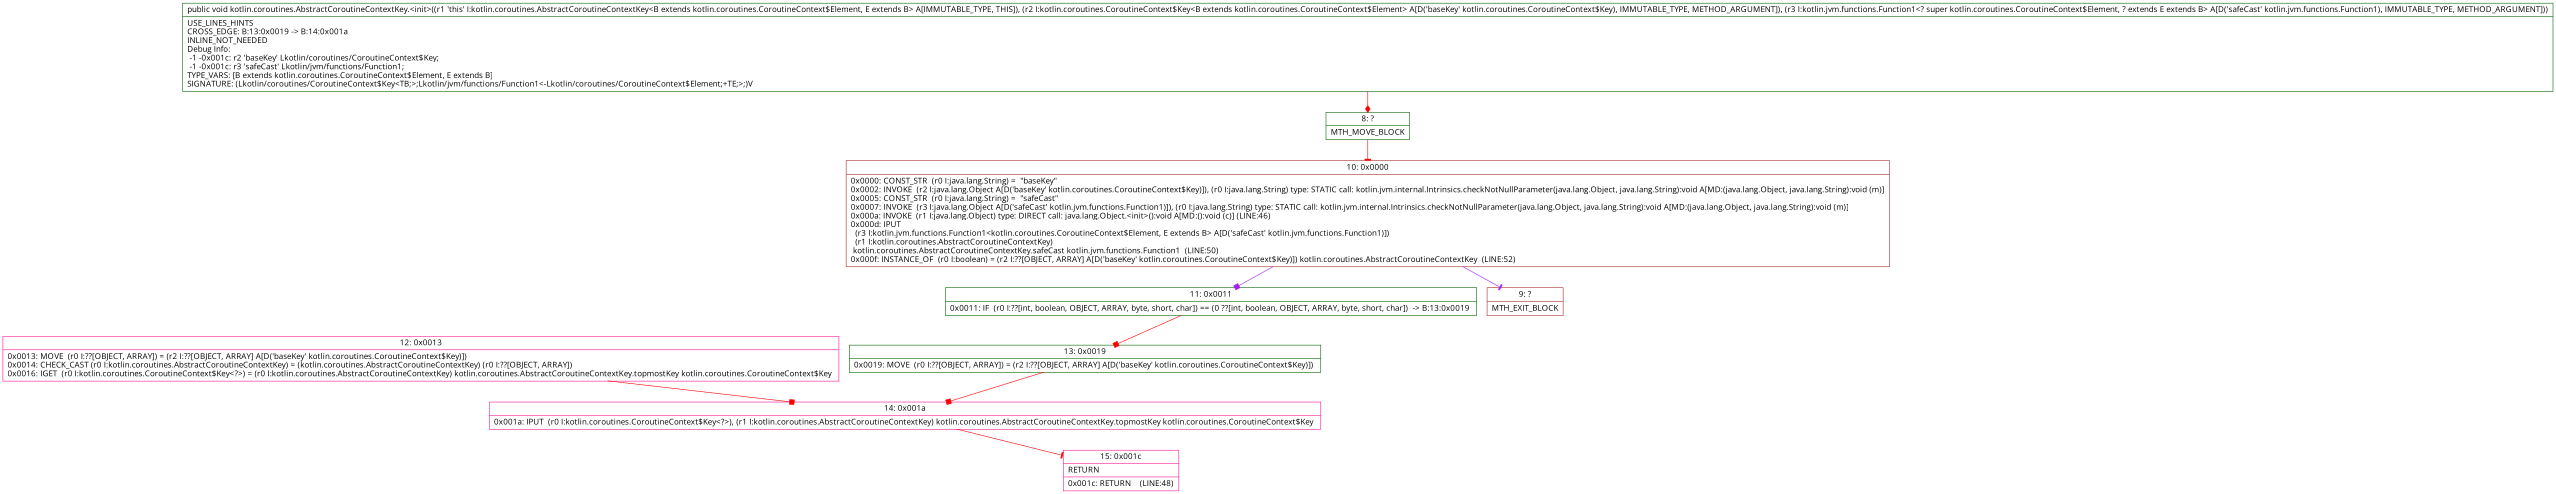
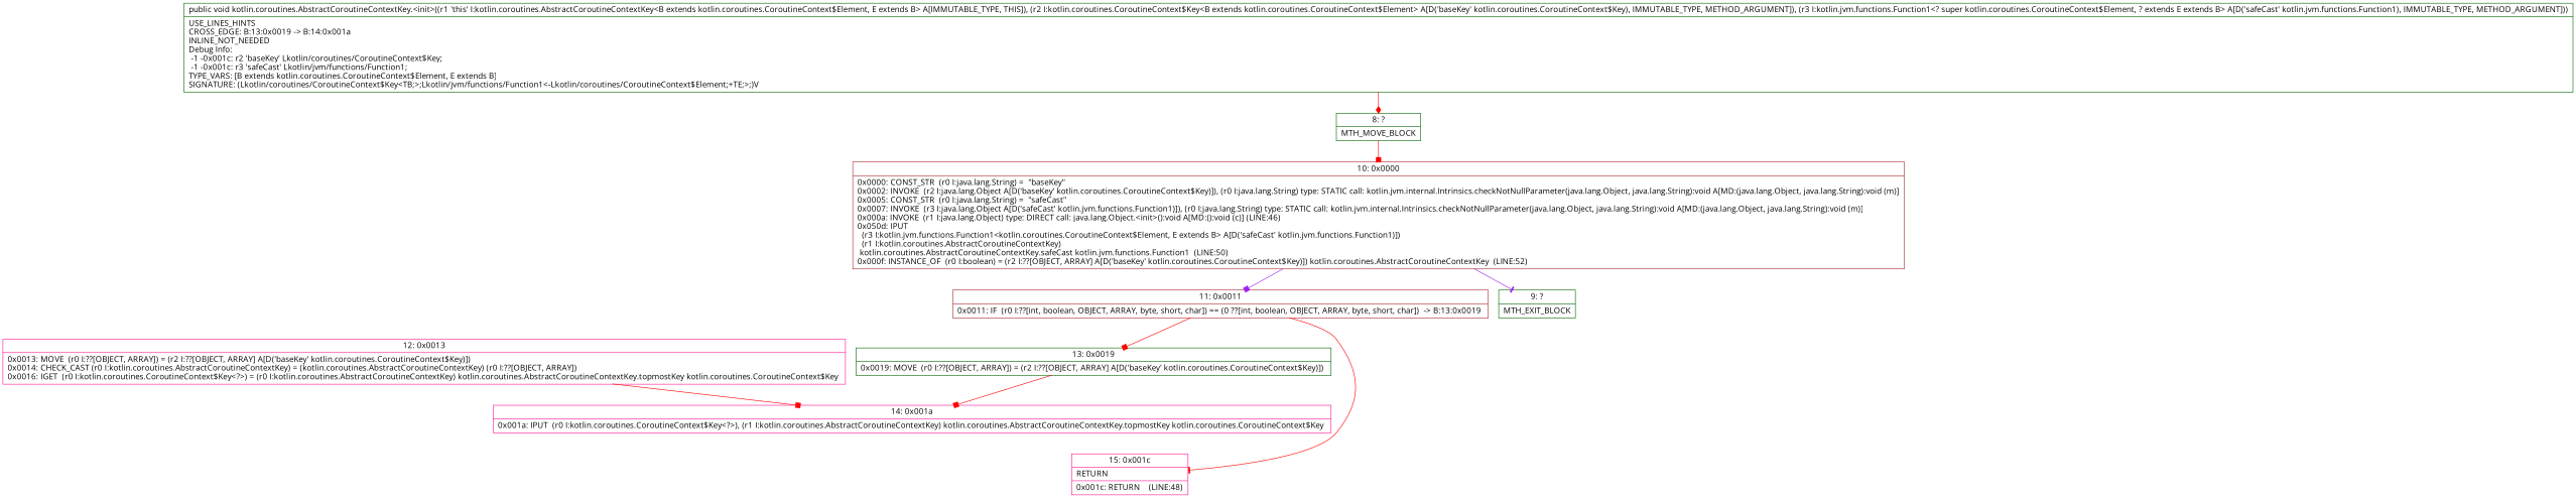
  digraph {
    fontname="Open Sans"
    node [color=darkgreen fontname="Open Sans" shape=record]
    edge [arrowhead=box color=red fontname="Open Sans"]
    n1 [label="{8\:\ ?|MTH_MOVE_BLOCK\l}"]
-   n2 [color=brown label="{10\:\ 0x0000|0x0000: CONST_STR  (r0 I:java.lang.String) =  \"baseKey\" \l0x0002: INVOKE  (r2 I:java.lang.Object A[D('baseKey' kotlin.coroutines.CoroutineContext$Key)]), (r0 I:java.lang.String) type: STATIC call: kotlin.jvm.internal.Intrinsics.checkNotNullParameter(java.lang.Object, java.lang.String):void A[MD:(java.lang.Object, java.lang.String):void (m)]\l0x0005: CONST_STR  (r0 I:java.lang.String) =  \"safeCast\" \l0x0007: INVOKE  (r3 I:java.lang.Object A[D('safeCast' kotlin.jvm.functions.Function1)]), (r0 I:java.lang.String) type: STATIC call: kotlin.jvm.internal.Intrinsics.checkNotNullParameter(java.lang.Object, java.lang.String):void A[MD:(java.lang.Object, java.lang.String):void (m)]\l0x000a: INVOKE  (r1 I:java.lang.Object) type: DIRECT call: java.lang.Object.\<init\>():void A[MD:():void (c)] (LINE:46)\l0x000d: IPUT  \l  (r3 I:kotlin.jvm.functions.Function1\<kotlin.coroutines.CoroutineContext$Element, E extends B\> A[D('safeCast' kotlin.jvm.functions.Function1)])\l  (r1 I:kotlin.coroutines.AbstractCoroutineContextKey)\l kotlin.coroutines.AbstractCoroutineContextKey.safeCast kotlin.jvm.functions.Function1  (LINE:50)\l0x000f: INSTANCE_OF  (r0 I:boolean) = (r2 I:??[OBJECT, ARRAY] A[D('baseKey' kotlin.coroutines.CoroutineContext$Key)]) kotlin.coroutines.AbstractCoroutineContextKey  (LINE:52)\l}"]
-   n3 [label="{11\:\ 0x0011|0x0011: IF  (r0 I:??[int, boolean, OBJECT, ARRAY, byte, short, char]) == (0 ??[int, boolean, OBJECT, ARRAY, byte, short, char])  \-\> B:13:0x0019 \l}"]
-   n4 [color=brown label="{9\:\ ?|MTH_EXIT_BLOCK\l}"]
+   n2 [color=brown label="{10\:\ 0x0000|0x0000: CONST_STR  (r0 I:java.lang.String) =  \"baseKey\" \l0x0002: INVOKE  (r2 I:java.lang.Object A[D('baseKey' kotlin.coroutines.CoroutineContext$Key)]), (r0 I:java.lang.String) type: STATIC call: kotlin.jvm.internal.Intrinsics.checkNotNullParameter(java.lang.Object, java.lang.String):void A[MD:(java.lang.Object, java.lang.String):void (m)]\l0x0005: CONST_STR  (r0 I:java.lang.String) =  \"safeCast\" \l0x0007: INVOKE  (r3 I:java.lang.Object A[D('safeCast' kotlin.jvm.functions.Function1)]), (r0 I:java.lang.String) type: STATIC call: kotlin.jvm.internal.Intrinsics.checkNotNullParameter(java.lang.Object, java.lang.String):void A[MD:(java.lang.Object, java.lang.String):void (m)]\l0x000a: INVOKE  (r1 I:java.lang.Object) type: DIRECT call: java.lang.Object.\<init\>():void A[MD:():void (c)] (LINE:46)\l0x050d: IPUT  \l  (r3 I:kotlin.jvm.functions.Function1\<kotlin.coroutines.CoroutineContext$Element, E extends B\> A[D('safeCast' kotlin.jvm.functions.Function1)])\l  (r1 I:kotlin.coroutines.AbstractCoroutineContextKey)\l kotlin.coroutines.AbstractCoroutineContextKey.safeCast kotlin.jvm.functions.Function1  (LINE:50)\l0x000f: INSTANCE_OF  (r0 I:boolean) = (r2 I:??[OBJECT, ARRAY] A[D('baseKey' kotlin.coroutines.CoroutineContext$Key)]) kotlin.coroutines.AbstractCoroutineContextKey  (LINE:52)\l}"]
+   n3 [color=brown label="{11\:\ 0x0011|0x0011: IF  (r0 I:??[int, boolean, OBJECT, ARRAY, byte, short, char]) == (0 ??[int, boolean, OBJECT, ARRAY, byte, short, char])  \-\> B:13:0x0019 \l}"]
+   n4 [label="{9\:\ ?|MTH_EXIT_BLOCK\l}"]
    n5 [label="{13\:\ 0x0019|0x0019: MOVE  (r0 I:??[OBJECT, ARRAY]) = (r2 I:??[OBJECT, ARRAY] A[D('baseKey' kotlin.coroutines.CoroutineContext$Key)]) \l}"]
    n6 [color=deeppink label="{12\:\ 0x0013|0x0013: MOVE  (r0 I:??[OBJECT, ARRAY]) = (r2 I:??[OBJECT, ARRAY] A[D('baseKey' kotlin.coroutines.CoroutineContext$Key)]) \l0x0014: CHECK_CAST (r0 I:kotlin.coroutines.AbstractCoroutineContextKey) = (kotlin.coroutines.AbstractCoroutineContextKey) (r0 I:??[OBJECT, ARRAY]) \l0x0016: IGET  (r0 I:kotlin.coroutines.CoroutineContext$Key\<?\>) = (r0 I:kotlin.coroutines.AbstractCoroutineContextKey) kotlin.coroutines.AbstractCoroutineContextKey.topmostKey kotlin.coroutines.CoroutineContext$Key \l}"]
    n7 [color=deeppink label="{14\:\ 0x001a|0x001a: IPUT  (r0 I:kotlin.coroutines.CoroutineContext$Key\<?\>), (r1 I:kotlin.coroutines.AbstractCoroutineContextKey) kotlin.coroutines.AbstractCoroutineContextKey.topmostKey kotlin.coroutines.CoroutineContext$Key \l}"]
    n8 [color=deeppink label="{15\:\ 0x001c|RETURN\l|0x001c: RETURN    (LINE:48)\l}"]
    n9 [label="{public void kotlin.coroutines.AbstractCoroutineContextKey.\<init\>((r1 'this' I:kotlin.coroutines.AbstractCoroutineContextKey\<B extends kotlin.coroutines.CoroutineContext$Element, E extends B\> A[IMMUTABLE_TYPE, THIS]), (r2 I:kotlin.coroutines.CoroutineContext$Key\<B extends kotlin.coroutines.CoroutineContext$Element\> A[D('baseKey' kotlin.coroutines.CoroutineContext$Key), IMMUTABLE_TYPE, METHOD_ARGUMENT]), (r3 I:kotlin.jvm.functions.Function1\<? super kotlin.coroutines.CoroutineContext$Element, ? extends E extends B\> A[D('safeCast' kotlin.jvm.functions.Function1), IMMUTABLE_TYPE, METHOD_ARGUMENT]))  | USE_LINES_HINTS\lCROSS_EDGE: B:13:0x0019 \-\> B:14:0x001a\lINLINE_NOT_NEEDED\lDebug Info:\l  \-1 \-0x001c: r2 'baseKey' Lkotlin\/coroutines\/CoroutineContext$Key;\l  \-1 \-0x001c: r3 'safeCast' Lkotlin\/jvm\/functions\/Function1;\lTYPE_VARS: [B extends kotlin.coroutines.CoroutineContext$Element, E extends B]\lSIGNATURE: (Lkotlin\/coroutines\/CoroutineContext$Key\<TB;\>;Lkotlin\/jvm\/functions\/Function1\<\-Lkotlin\/coroutines\/CoroutineContext$Element;+TE;\>;)V\l}"]
-   n1 -> n2 [arrowhead=tee]
+   n1 -> n2
    n2 -> n3 [color=purple]
    n2 -> n4 [arrowhead=tee color=purple]
    n3 -> n5
    n5 -> n7
    n6 -> n7
-   n7 -> n8 [arrowhead=tee]
+   n3 -> n8 [arrowhead=tee]
    n9 -> n1 [arrowhead=diamond]
  }
